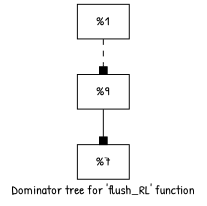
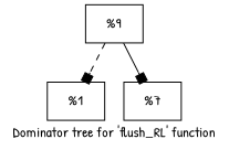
  digraph {
    fontname="Patrick Hand"
    label="Dominator tree for 'flush_RL' function"
    node [fontname="Patrick Hand" shape=record]
    edge [arrowhead=box fontname="Patrick Hand"]
    n1 [label="{%1}"]
    n2 [label="{%9}"]
    n3 [label="{%7}"]
-   n1 -> n2 [style=dashed]
+   n2 -> n1 [style=dashed]
    n2 -> n3 [style=solid]
  }
